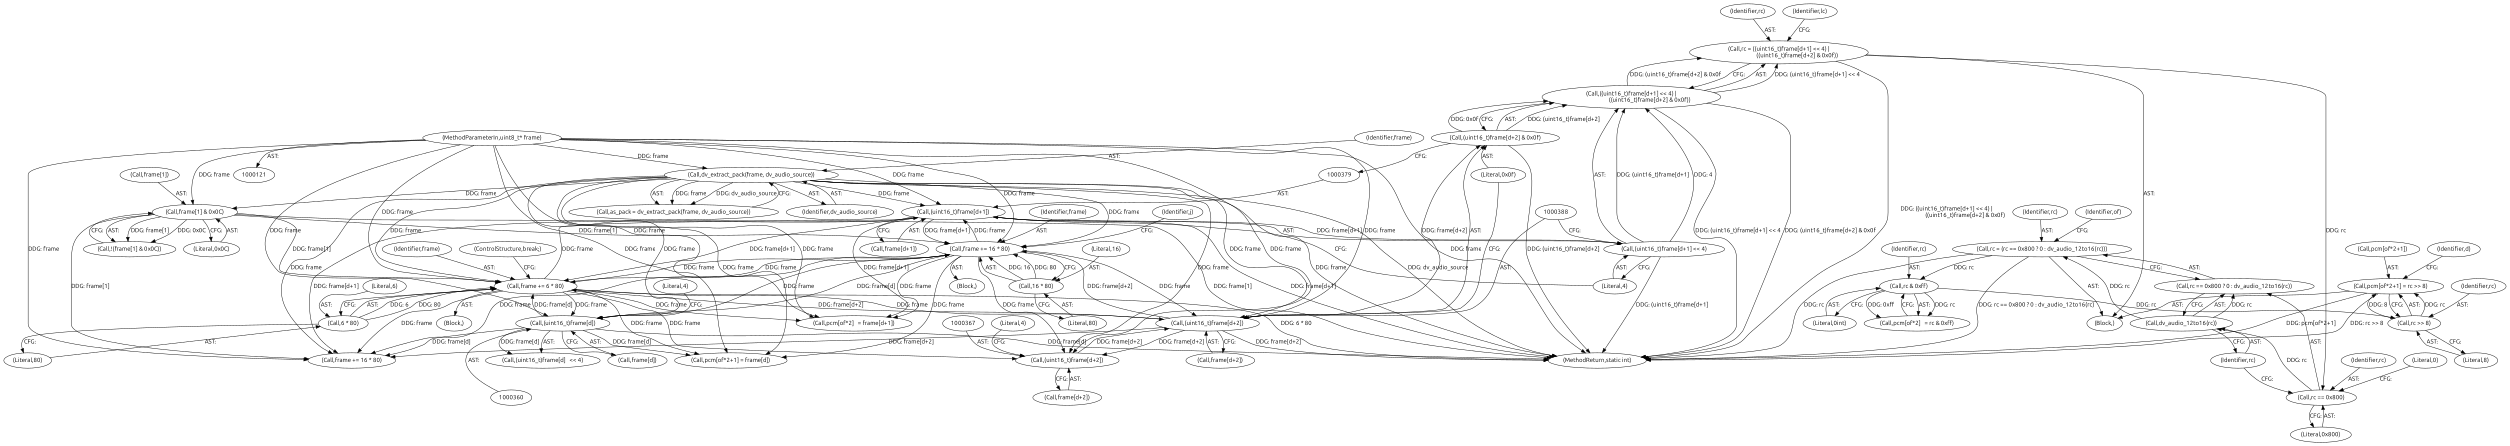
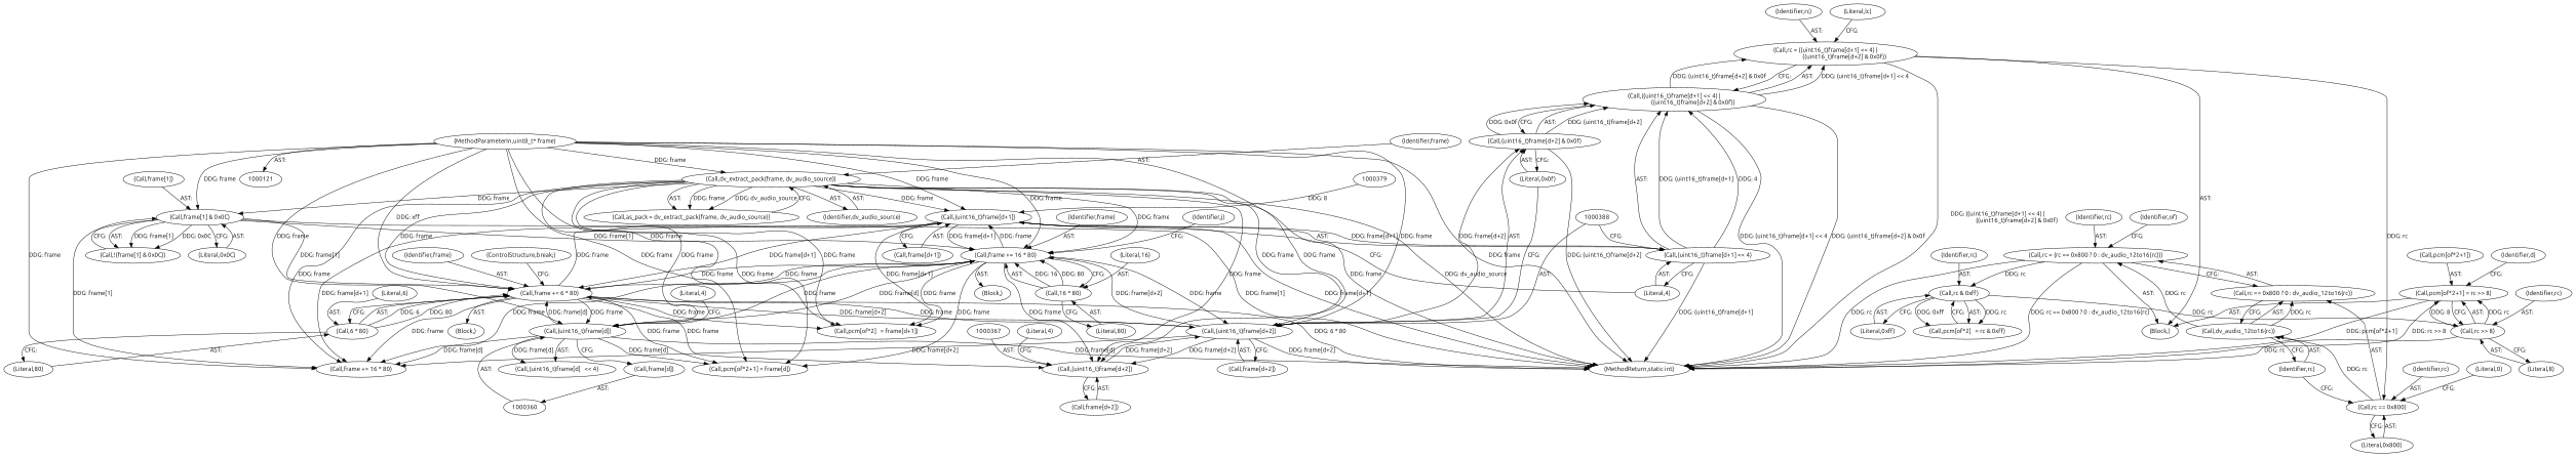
  digraph {
    fontname=Ubuntu
    node [fontname=Ubuntu]
    edge [fontname=Ubuntu]
    n1 [label="(Call,pcm[of*2+1] = rc >> 8)"]
    n2 [label="(Call,rc >> 8)"]
    n3 [label="(MethodReturn,static int)"]
    n4 [label="(Block,)"]
    n5 [label="(Literal,8)"]
    n6 [label="(Call,rc & 0xff)"]
-   n7 [label="(Literal,0int)"]
+   n7 [label="(Literal,0xff)"]
    n8 [label="(Call,pcm[of*2]   = rc & 0xff)"]
    n9 [label="(Call,rc = (rc == 0x800 ? 0 : dv_audio_12to16(rc)))"]
    n10 [label="(Call,rc == 0x800 ? 0 : dv_audio_12to16(rc))"]
    n11 [label="(Call,dv_audio_12to16(rc))"]
    n12 [label="(Identifier,rc)"]
    n13 [label="(Call,rc == 0x800)"]
    n14 [label="(Literal,0x800)"]
    n15 [label="(Call,rc = ((uint16_t)frame[d+1] << 4) |\n                             ((uint16_t)frame[d+2] & 0x0f))"]
    n16 [label="(Call,((uint16_t)frame[d+1] << 4) |\n                             ((uint16_t)frame[d+2] & 0x0f))"]
    n17 [label="(Call,(uint16_t)frame[d+2] & 0x0f)"]
    n18 [label="(Literal,0x0f)"]
    n19 [label="(Call,(uint16_t)frame[d+1] << 4)"]
    n20 [label="(Literal,4)"]
    n21 [label="(Call,(uint16_t)frame[d+1])"]
    n22 [label="(Call,frame += 16 * 80)"]
    n23 [label="(Call,frame += 6 * 80)"]
    n24 [label="(Call,frame[d+1])"]
    n25 [label="(Call,pcm[of*2]   = frame[d+1])"]
    n26 [label="(Call,frame += 16 * 80)"]
    n27 [label="(Call,16 * 80)"]
    n28 [label="(Call,(uint16_t)frame[d])"]
    n29 [label="(Call,(uint16_t)frame[d+2])"]
    n30 [label="(Call,(uint16_t)frame[d+2])"]
    n31 [label="(Block,)"]
    n32 [label="(Call,pcm[of*2+1] = frame[d])"]
    n33 [label="(Call,6 * 80)"]
    n34 [label="(Block,)"]
    n35 [label="(Literal,80)"]
    n36 [label="(Call,frame[d])"]
    n37 [label="(Call,(uint16_t)frame[d]   << 4)"]
    n38 [label="(Call,frame[d+2])"]
    n39 [label="(Call,frame[d+2])"]
    n40 [label="(Call,dv_extract_pack(frame, dv_audio_source))"]
    n41 [label="(Call,frame[1] & 0x0C)"]
    n42 [label="(Call,as_pack = dv_extract_pack(frame, dv_audio_source))"]
    n43 [label="(Identifier,dv_audio_source)"]
    n44 [label="(Literal,0x0C)"]
    n45 [label="(Call,!(frame[1] & 0x0C))"]
    n46 [label="(MethodParameterIn,uint8_t* frame)"]
    1000121
    n48 [label="(Literal,80)"]
    n49 [label="(Identifier,rc)"]
    n50 [label="(Identifier,rc)"]
    n51 [label="(Call,pcm[of*2+1])"]
    n52 [label="(Identifier,of)"]
    n53 [label="(Literal,16)"]
    n54 [label="(Literal,4)"]
    n55 [label="(Literal,4)"]
    n56 [label="(Identifier,rc)"]
    n57 [label="(Identifier,frame)"]
-   n58 [label="(Identifier,lc)"]
+   n58 [label="(Literal,lc)"]
    n59 [label="(Literal,0)"]
    n60 [label="(Call,frame[1])"]
    n61 [label="(Identifier,frame)"]
    n62 [label="(Identifier,j)"]
    n63 [label="(Literal,6)"]
    n64 [label="(Identifier,frame)"]
    n65 [label="(Identifier,rc)"]
    n66 [label="(Identifier,d)"]
    n67 [label="(ControlStructure,break;)"]
    n68 [label="(Identifier,rc)"]
    1000388
    1000379
    1000360
    1000367
    n1 -> n2 [label="CFG: "]
    n1 -> n3 [label="DDG: pcm[of*2+1]"]
    n1 -> n3 [label="DDG: rc >> 8"]
    n1 -> n4 [label="AST: "]
    n2 -> n1 [label="AST: "]
    n2 -> n1 [label="DDG: rc"]
    n2 -> n1 [label="DDG: 8"]
+   n2 -> n3 [label="DDG: rc"]
    n2 -> n5 [label="CFG: "]
    n5 -> n2 [label="AST: "]
    n6 -> n2 [label="DDG: rc"]
    n6 -> n7 [label="CFG: "]
    n6 -> n8 [label="AST: "]
    n6 -> n8 [label="DDG: rc"]
    n6 -> n8 [label="DDG: 0xff"]
    n7 -> n6 [label="AST: "]
    n8 -> n6 [label="CFG: "]
    n9 -> n3 [label="DDG: rc"]
    n9 -> n3 [label="DDG: rc == 0x800 ? 0 : dv_audio_12to16(rc)"]
    n9 -> n4 [label="AST: "]
    n9 -> n6 [label="DDG: rc"]
    n9 -> n10 [label="CFG: "]
    n10 -> n9 [label="AST: "]
    n10 -> n11 [label="CFG: "]
    n11 -> n9 [label="DDG: rc"]
    n11 -> n10 [label="AST: "]
    n11 -> n10 [label="DDG: rc"]
    n11 -> n12 [label="CFG: "]
    n12 -> n11 [label="AST: "]
    n12 -> n13 [label="CFG: "]
    n13 -> n10 [label="AST: "]
    n13 -> n11 [label="DDG: rc"]
    n13 -> n14 [label="CFG: "]
    n14 -> n13 [label="AST: "]
    n15 -> n3 [label="DDG: ((uint16_t)frame[d+1] << 4) |\n                             ((uint16_t)frame[d+2] & 0x0f)"]
    n15 -> n4 [label="AST: "]
    n15 -> n13 [label="DDG: rc"]
    n15 -> n16 [label="CFG: "]
    n16 -> n3 [label="DDG: (uint16_t)frame[d+1] << 4"]
    n16 -> n3 [label="DDG: (uint16_t)frame[d+2] & 0x0f"]
    n16 -> n15 [label="AST: "]
    n16 -> n15 [label="DDG: (uint16_t)frame[d+1] << 4"]
    n16 -> n15 [label="DDG: (uint16_t)frame[d+2] & 0x0f"]
    n16 -> n17 [label="CFG: "]
    n17 -> n3 [label="DDG: (uint16_t)frame[d+2]"]
    n17 -> n16 [label="AST: "]
    n17 -> n16 [label="DDG: (uint16_t)frame[d+2]"]
    n17 -> n16 [label="DDG: 0x0f"]
-   n17 -> 1000379 [label="CFG: "]
+   n17 -> n18 [label="CFG: "]
    n18 -> n17 [label="AST: "]
    n18 -> n29 [label="CFG: "]
    n19 -> n3 [label="DDG: (uint16_t)frame[d+1]"]
    n19 -> n16 [label="AST: "]
    n19 -> n16 [label="DDG: (uint16_t)frame[d+1]"]
    n19 -> n16 [label="DDG: 4"]
    n19 -> n20 [label="CFG: "]
    n20 -> n19 [label="AST: "]
    n20 -> n21 [label="CFG: "]
    n21 -> n3 [label="DDG: frame[d+1]"]
    n21 -> n19 [label="AST: "]
    n21 -> n19 [label="DDG: frame[d+1]"]
    n21 -> n22 [label="DDG: frame[d+1]"]
    n21 -> n23 [label="DDG: frame[d+1]"]
    n21 -> n24 [label="CFG: "]
    n21 -> n25 [label="DDG: frame[d+1]"]
    n21 -> n26 [label="DDG: frame[d+1]"]
    n22 -> n21 [label="DDG: frame"]
    n22 -> n23 [label="DDG: frame"]
    n22 -> n25 [label="DDG: frame"]
    n22 -> n26 [label="DDG: frame"]
    n22 -> n27 [label="CFG: "]
    n22 -> n28 [label="DDG: frame"]
    n22 -> n29 [label="DDG: frame"]
    n22 -> n30 [label="DDG: frame"]
    n22 -> n31 [label="AST: "]
    n22 -> n32 [label="DDG: frame"]
    n23 -> n3 [label="DDG: 6 * 80"]
    n23 -> n21 [label="DDG: frame"]
    n23 -> n22 [label="DDG: frame"]
    n23 -> n25 [label="DDG: frame"]
    n23 -> n26 [label="DDG: frame"]
    n23 -> n28 [label="DDG: frame"]
    n23 -> n29 [label="DDG: frame"]
    n23 -> n30 [label="DDG: frame"]
    n23 -> n32 [label="DDG: frame"]
    n23 -> n33 [label="CFG: "]
    n23 -> n34 [label="AST: "]
    n24 -> n21 [label="AST: "]
    n27 -> n22 [label="AST: "]
    n27 -> n22 [label="DDG: 16"]
    n27 -> n22 [label="DDG: 80"]
    n27 -> n35 [label="CFG: "]
    n28 -> n3 [label="DDG: frame[d]"]
    n28 -> n22 [label="DDG: frame[d]"]
    n28 -> n23 [label="DDG: frame[d]"]
    n28 -> n26 [label="DDG: frame[d]"]
    n28 -> n32 [label="DDG: frame[d]"]
    n28 -> n36 [label="CFG: "]
    n28 -> n37 [label="AST: "]
    n28 -> n37 [label="DDG: frame[d]"]
    n29 -> n3 [label="DDG: frame[d+2]"]
    n29 -> n17 [label="AST: "]
    n29 -> n17 [label="DDG: frame[d+2]"]
    n29 -> n22 [label="DDG: frame[d+2]"]
    n29 -> n23 [label="DDG: frame[d+2]"]
    n29 -> n26 [label="DDG: frame[d+2]"]
    n29 -> n30 [label="DDG: frame[d+2]"]
    n29 -> n38 [label="CFG: "]
    n30 -> n29 [label="DDG: frame[d+2]"]
    n30 -> n39 [label="CFG: "]
    n33 -> n23 [label="AST: "]
    n33 -> n23 [label="DDG: 6"]
    n33 -> n23 [label="DDG: 80"]
    n33 -> n48 [label="CFG: "]
    n35 -> n27 [label="AST: "]
-   n36 -> n28 [label="AST: "]
+   n36 -> 1000360 [label="AST: "]
    n38 -> n29 [label="AST: "]
    n39 -> n30 [label="AST: "]
    n40 -> n3 [label="DDG: frame"]
    n40 -> n3 [label="DDG: dv_audio_source"]
    n40 -> n21 [label="DDG: frame"]
    n40 -> n22 [label="DDG: frame"]
    n40 -> n23 [label="DDG: frame"]
    n40 -> n25 [label="DDG: frame"]
    n40 -> n26 [label="DDG: frame"]
    n40 -> n28 [label="DDG: frame"]
    n40 -> n29 [label="DDG: frame"]
    n40 -> n30 [label="DDG: frame"]
    n40 -> n32 [label="DDG: frame"]
    n40 -> n41 [label="DDG: frame"]
    n40 -> n42 [label="AST: "]
    n40 -> n42 [label="DDG: frame"]
    n40 -> n42 [label="DDG: dv_audio_source"]
    n40 -> n43 [label="AST: "]
    n41 -> n3 [label="DDG: frame[1]"]
    n41 -> n22 [label="DDG: frame[1]"]
    n41 -> n23 [label="DDG: frame[1]"]
    n41 -> n26 [label="DDG: frame[1]"]
    n41 -> n44 [label="CFG: "]
    n41 -> n45 [label="AST: "]
    n41 -> n45 [label="DDG: frame[1]"]
    n41 -> n45 [label="DDG: 0x0C"]
    n42 -> n40 [label="CFG: "]
    n43 -> n40 [label="AST: "]
    n44 -> n41 [label="AST: "]
    n45 -> n41 [label="CFG: "]
    n46 -> n3 [label="DDG: frame"]
    n46 -> n21 [label="DDG: frame"]
    n46 -> n22 [label="DDG: frame"]
-   n46 -> n23 [label="DDG: frame"]
+   n46 -> n23 [label="DDG: xff"]
    n46 -> n25 [label="DDG: frame"]
    n46 -> n26 [label="DDG: frame"]
    n46 -> n28 [label="DDG: frame"]
    n46 -> n29 [label="DDG: frame"]
    n46 -> n30 [label="DDG: frame"]
    n46 -> n32 [label="DDG: frame"]
    n46 -> n40 [label="DDG: frame"]
    n46 -> n41 [label="DDG: frame"]
    n46 -> 1000121 [label="AST: "]
    n48 -> n33 [label="AST: "]
    n49 -> n15 [label="AST: "]
    n50 -> n6 [label="AST: "]
    n51 -> n1 [label="AST: "]
    n52 -> n9 [label="CFG: "]
    n53 -> n27 [label="AST: "]
    n54 -> n28 [label="CFG: "]
    n55 -> n30 [label="CFG: "]
    n56 -> n13 [label="AST: "]
    n57 -> n40 [label="AST: "]
    n58 -> n15 [label="CFG: "]
    n59 -> n13 [label="CFG: "]
    n60 -> n41 [label="AST: "]
    n61 -> n22 [label="AST: "]
    n62 -> n22 [label="CFG: "]
    n63 -> n33 [label="AST: "]
    n64 -> n23 [label="AST: "]
    n65 -> n9 [label="AST: "]
    n66 -> n1 [label="CFG: "]
    n67 -> n23 [label="CFG: "]
    n68 -> n2 [label="AST: "]
    1000388 -> n19 [label="CFG: "]
    1000388 -> n29 [label="AST: "]
-   1000379 -> n21 [label="AST: "]
+   1000379 -> n21 [label="DDG: 8"]
    1000360 -> n28 [label="AST: "]
    1000367 -> n30 [label="AST: "]
  }
